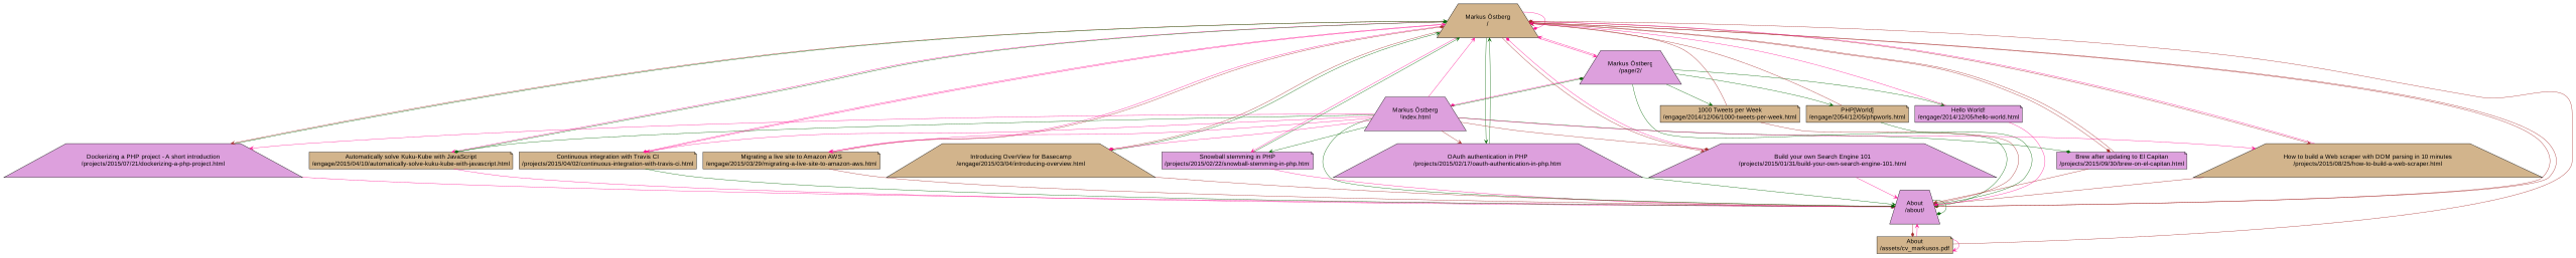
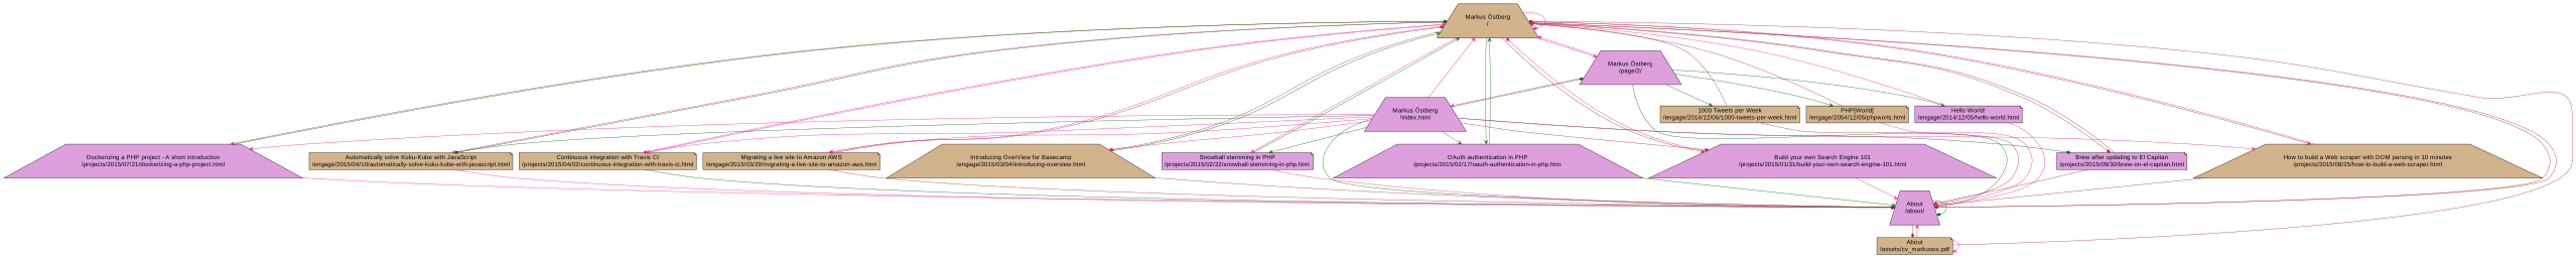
  digraph {
    rankdir=TB
    splines=true
    node [fillcolor=tan fontname=Arial fontsize=18 shape=trapezium style=filled]
    edge [arrowhead=vee color=deeppink]
    n1 [label="Markus Östberg\n/"]
    n2 [fillcolor=plum label="About\n/about/"]
    n3 [fillcolor=plum label="Brew after updating to El Capitan\n/projects/2015/09/30/brew-on-el-capitan.html" shape=note]
    n4 [label="How to build a Web scraper with DOM parsing in 10 minutes\n/projects/2015/08/25/how-to-build-a-web-scraper.html"]
    n5 [fillcolor=plum label="Dockerizing a PHP project - A short introduction\n/projects/2015/07/21/dockerizing-a-php-project.html"]
    n6 [label="Automatically solve Kuku-Kube with JavaScript\n/engage/2015/04/10/automatically-solve-kuku-kube-with-javascript.html" shape=note]
    n7 [label="Continuous integration with Travis CI\n/projects/2015/04/02/continuous-integration-with-travis-ci.html" shape=note]
    n8 [label="Migrating a live site to Amazon AWS\n/engage/2015/03/29/migrating-a-live-site-to-amazon-aws.html" shape=note]
    n9 [label="Introducing OverView for Basecamp\n/engage/2015/03/04/introducing-overview.html"]
    n10 [fillcolor=plum label="Snowball stemming in PHP\n/projects/2015/02/22/snowball-stemming-in-php.html" shape=note]
    n11 [fillcolor=plum label="OAuth authentication in PHP\n/projects/2015/02/17/oauth-authentication-in-php.html"]
    n12 [fillcolor=plum label="Build your own Search Engine 101\n/projects/2015/01/31/build-your-own-search-engine-101.html"]
    n13 [fillcolor=plum label="Markus Östberg\n/page/2/"]
    n14 [label="About\n/assets/cv_markusos.pdf" shape=note]
    n15 [label="1000 Tweets per Week\n/engage/2014/12/06/1000-tweets-per-week.html" shape=note]
    n16 [label="PHP[World]\n/engage/2054/12/05/phpworls.html" shape=note]
    n17 [fillcolor=plum label="Hello World!\n/engage/2014/12/05/hello-world.html" shape=note]
    n18 [fillcolor=plum label="Markus Östberg\n/index.html"]
    n1 -> n1 [arrowhead=diamond]
    n1 -> n2 [arrowhead=diamond color=brown]
    n1 -> n3 [arrowhead=diamond color=brown]
    n1 -> n4 [color=brown]
    n1 -> n5 [color=brown]
    n1 -> n6
    n1 -> n7 [arrowhead=diamond]
    n1 -> n8
    n1 -> n9 [arrowhead=diamond color=brown]
    n1 -> n10
    n1 -> n11 [color=darkgreen]
    n1 -> n12 [color=brown]
    n1 -> n13
    n2 -> n1 [arrowhead=diamond color=brown]
    n2 -> n2 [arrowhead=diamond color=darkgreen]
    n2 -> n14 [arrowhead=diamond color=brown]
    n3 -> n1 [arrowhead=diamond color=brown]
    n3 -> n2 [color=brown]
    n4 -> n1
    n4 -> n2 [arrowhead=diamond color=brown]
    n5 -> n1 [color=darkgreen]
    n5 -> n2 [arrowhead=diamond]
    n6 -> n1 [arrowhead=diamond color=darkgreen]
    n6 -> n2 [arrowhead=diamond]
    n7 -> n1
    n7 -> n2 [color=darkgreen]
    n8 -> n1 [arrowhead=diamond color=brown]
    n8 -> n2 [arrowhead=diamond color=brown]
    n9 -> n1 [color=darkgreen]
    n9 -> n2 [arrowhead=diamond color=brown]
    n10 -> n1 [color=darkgreen]
    n10 -> n2 [arrowhead=diamond]
    n11 -> n1 [color=darkgreen]
    n11 -> n2 [color=darkgreen]
    n12 -> n1 [arrowhead=diamond]
    n12 -> n2
    n13 -> n1
    n13 -> n2 [arrowhead=diamond color=darkgreen]
    n13 -> n15 [color=darkgreen]
    n13 -> n16 [color=darkgreen]
    n13 -> n17 [color=darkgreen]
-   n13 -> n18 [arrowhead=diamond]
+   n13 -> n18
    n14 -> n1 [arrowhead=diamond color=brown]
    n14 -> n2
    n14 -> n14
    n15 -> n1 [color=brown]
    n15 -> n2 [color=brown]
    n16 -> n1 [color=brown]
-   n16 -> n2 [color=darkgreen]
+   n16 -> n2
    n17 -> n1
    n17 -> n2 [arrowhead=diamond]
    n18 -> n1
    n18 -> n2 [arrowhead=diamond color=darkgreen]
    n18 -> n3 [arrowhead=diamond color=darkgreen]
    n18 -> n4
    n18 -> n5
    n18 -> n6 [arrowhead=diamond color=darkgreen]
    n18 -> n7
    n18 -> n8
    n18 -> n9 [arrowhead=diamond]
    n18 -> n10 [color=darkgreen]
    n18 -> n11 [color=brown]
    n18 -> n12 [arrowhead=diamond color=brown]
    n18 -> n13 [arrowhead=diamond color=darkgreen]
  }
